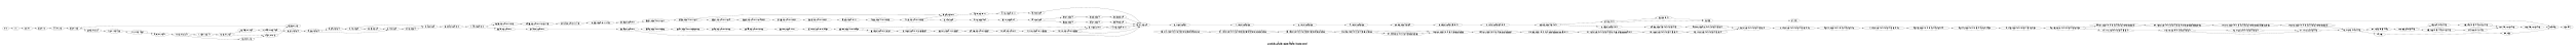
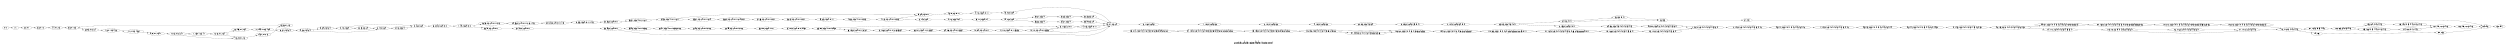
  digraph {
    label="Control-flow-graph for register allocator (function _strtoul)"
    rankdir=LR
    n1 [label="0, 0: "]
    n2 [label="1, 1: "]
    n3 [label="2, 2: 0 1 "]
    n4 [label="3, 3: 0 1 2 "]
    n5 [label="4, 4: 0 1 2 3 "]
    n6 [label="5, 5: 0 1 2 3 "]
    n7 [label="6, 203: 0 1 2 3 4 "]
    n8 [label="7, 8: 0 1 2 3 4 5 6 "]
    n9 [label="8, 11: 0 1 2 3 4 5 6 7 "]
    n10 [label="9, 12: 0 1 2 3 4 7 "]
    n11 [label="10, 13: 0 1 2 3 4 7 "]
    n12 [label="11, 15: 0 1 2 3 4 7 "]
    n13 [label="13, 20: 0 1 2 3 "]
    n14 [label="12, 16: 0 1 2 3 4 "]
    n15 [label="14, 31: 0 1 2 3 "]
    n16 [label="16, 198: 0 1 2 3 4 "]
    n17 [label="17, 199: 0 1 2 3 4 8 9 "]
    n18 [label="15, 33: 0 1 2 3 "]
    n19 [label="18, 37: 2 3 4 8 9 "]
    n20 [label="19, 38: 2 3 4 8 9 "]
    n21 [label="20, 39: 2 3 4 8 9 "]
    n22 [label="23, 44: 2 3 8 9 "]
    n23 [label="21, 40: 2 3 8 9 "]
    n24 [label="24, 46: 2 3 8 9 "]
    n25 [label="22, 43: 2 3 8 9 "]
    n26 [label="25, 48: 2 3 8 9 "]
    n27 [label="26, 204: 2 3 8 9 10 11 "]
    n28 [label="27, 49: 2 3 8 9 10 11 "]
    n29 [label="28, 52: 2 3 8 9 10 11 12 13 "]
    n30 [label="56, 91: 2 3 8 9 10 11 "]
-   n31 [label="29, 53: 2 3 8 9 10 11 12 13 14 15 "]
+   n31 [label="29, 53: 2 3 1 9 10 11 12 13 14 15"]
    n32 [label="57, 92: 2 3 8 9 10 11 "]
    n33 [label="30, 54: 2 3 8 9 10 11 14 15 "]
    n34 [label="31, 55: 2 3 8 9 10 11 14 15 "]
    n35 [label="32, 56: 2 3 8 9 10 11 "]
    n36 [label="33, 57: 2 3 8 9 10 11 16 17 "]
    n37 [label="34, 58: 2 3 8 9 10 11 16 17 "]
    n38 [label="35, 61: 2 3 8 9 10 11 18 19 "]
    n39 [label="42, 69: 2 3 10 11 "]
    n40 [label="36, 62: 2 3 8 9 10 11 18 19 20 21 "]
    n41 [label="43, 70: 2 3 10 11 "]
    n42 [label="37, 63: 2 3 8 9 10 11 20 21 "]
    n43 [label="38, 64: 2 3 8 9 10 11 20 21 "]
    n44 [label="39, 65: 2 3 8 9 10 11 "]
    n45 [label="40, 66: 2 3 8 9 10 11 22 23 "]
    n46 [label="41, 67: 2 3 8 9 10 11 22 23 "]
    n47 [label="46, 74: 2 3 8 9 "]
    n48 [label="47, 76: 2 3 8 9 24 "]
    n49 [label="44, 72: 2 3 8 9 10 11 "]
    n50 [label="45, 73: 2 3 8 9 "]
    n51 [label="75, 117: 2 3 8 9 "]
    n52 [label="76, 118: 2 3 8 9 37 "]
    n53 [label="48, 77: 2 3 8 9 24 "]
    n54 [label="49, 78: 2 3 8 9 "]
    n55 [label="50, 81: 2 3 8 9 "]
    n56 [label="53, 86: 2 3 8 9 "]
    n57 [label="51, 83: 2 3 8 9 "]
    n58 [label="54, 87: 2 3 8 9 "]
    n59 [label="52, 85: 2 3 8 9 "]
    n60 [label="55, 90: 2 3 8 9 "]
    n61 [label="58, 93: 2 3 8 9 10 11 "]
    n62 [label="59, 96: 2 3 8 9 10 11 25 26 "]
    n63 [label="60, 97: 2 3 8 9 10 11 25 26 27 28 "]
    n64 [label="61, 98: 2 3 8 9 10 11 27 28 "]
    n65 [label="62, 99: 2 3 8 9 10 11 27 28 "]
    n66 [label="63, 100: 2 3 8 9 10 11 "]
    n67 [label="64, 101: 2 3 8 9 10 11 29 30 "]
    n68 [label="65, 102: 2 3 8 9 10 11 29 30 "]
    n69 [label="66, 105: 2 3 8 9 10 11 31 32 "]
    n70 [label="73, 113: 2 3 10 11 "]
    n71 [label="67, 106: 2 3 8 9 10 11 31 32 33 34 "]
    n72 [label="74, 115: 2 3 8 9 10 11 "]
    n73 [label="68, 107: 2 3 8 9 10 11 33 34 "]
    n74 [label="69, 108: 2 3 8 9 10 11 33 34 "]
    n75 [label="70, 109: 2 3 8 9 10 11 "]
    n76 [label="71, 110: 2 3 8 9 10 11 35 36 "]
    n77 [label="72, 111: 2 3 8 9 10 11 35 36 "]
    n78 [label="77, 120: 2 3 8 9 37 38 "]
    n79 [label="78, 121: 2 3 8 9 37 38 "]
    n80 [label="79, 122: 2 3 8 9 37 38 "]
    n81 [label="80, 123: 2 3 8 9 37 39 "]
    n82 [label="81, 205: 2 3 8 9 37 39 40 41 "]
    n83 [label="82, 124: 2 3 8 9 37 39 40 41 "]
    n84 [label="83, 125: 2 3 8 9 37 40 41 "]
    n85 [label="84, 128: 40 41 "]
    n86 [label="88, 135: 2 3 8 9 37 40 41 "]
    n87 [label="85, 132: 40 41 "]
    n88 [label="86, 133: "]
    n89 [label="89, 136: 2 3 8 9 37 40 41 42 43 44 45 "]
    n90 [label="87, 134: "]
    n91 [label="129, 193: "]
    n92 [label="130, 194: "]
    n93 [label="90, 200: 2 3 8 9 37 40 41 42 43 44 45 46 47 "]
    n94 [label="91, 137: 2 3 37 40 41 42 43 44 45 46 47 "]
    n95 [label="92, 140: 2 3 37 40 41 42 43 44 45 46 47 48 "]
    n96 [label="93, 141: 2 3 37 40 41 42 43 44 45 46 47 48 "]
    n97 [label="94, 142: 2 3 37 40 41 42 43 44 45 46 47 48 "]
    n98 [label="95, 143: 2 3 37 40 41 42 43 44 45 46 47 49 "]
    n99 [label="96, 144: 2 3 37 40 41 42 43 44 45 46 47 49 50 "]
    n100 [label="97, 145: 2 3 37 40 41 42 43 44 45 46 47 50 "]
    n101 [label="98, 146: 2 3 37 40 41 42 43 44 45 46 47 50 "]
    n102 [label="99, 151: 2 3 37 40 41 42 43 44 45 46 47 50 51 52 53 54 "]
    n103 [label="114, 171: 2 3 40 41 42 43 44 45 46 47 "]
    n104 [label="100, 152: 2 3 37 40 41 42 43 44 45 46 47 50 51 52 53 54 55 56 57 58 "]
    n105 [label="115, 172: 2 3 40 41 42 43 24 45 46 47"]
    n106 [label="101, 212: 2 3 37 40 41 42 43 44 45 46 47 50 51 52 53 54 55 56 57 58 "]
    n107 [label="102, 213: 2 3 37 40 41 42 43 44 45 46 47 50 51 52 53 54 "]
    n108 [label="118, 178: 2 3 42 43 44 45 "]
    n109 [label="103, 214: 2 3 37 40 41 46 47 50 51 52 53 54 59 60 61 62 "]
    n110 [label="104, 154: 2 3 37 40 41 46 47 50 51 52 53 54 59 60 61 62 63 64 65 66 "]
    n111 [label="105, 155: 2 3 37 40 41 46 47 50 51 52 53 54 63 64 65 66 "]
    n112 [label="106, 156: 2 3 37 40 41 46 47 50 63 64 65 66 "]
    n113 [label="107, 159: 2 3 37 40 41 46 47 50 63 64 65 66 "]
    n114 [label="108, 160: 2 3 37 40 41 46 47 50 63 64 65 66 "]
    n115 [label="109, 161: 2 3 37 40 41 46 47 50 63 64 65 66 67 "]
    n116 [label="110, 163: 2 3 37 40 41 46 47 63 64 65 66 67 68 69 70 71 "]
    n117 [label="111, 164: 2 3 37 40 41 42 43 44 45 46 47 63 64 65 66 68 69 70 71 "]
    n118 [label="112, 168: 2 3 37 40 41 42 43 44 45 46 47 "]
    n119 [label="113, 170: 2 3 37 40 41 42 43 44 45 46 47 "]
    n120 [label="116, 176: 2 3 40 41 42 43 44 45 46 47 "]
    n121 [label="117, 177: 2 3 42 43 44 45 "]
    n122 [label="119, 182: "]
    n123 [label="121, 184: 3 42 43 44 45 "]
    n124 [label="120, 183: "]
    n125 [label="122, 185: 3 42 43 44 45 "]
    n126 [label="123, 186: 42 43 44 45 72 73 74 75 "]
    n127 [label="125, 189: 42 43 44 45 "]
    n128 [label="124, 188: 72 73 74 75 "]
    n129 [label="126, 190: 42 43 44 45 72 73 74 75 "]
    n130 [label="127, 191: 72 73 74 75 "]
    n131 [label="128, 192: 72 73 74 75 "]
    n1 -> n2
    n2 -> n3
    n3 -> n4
    n4 -> n5
    n5 -> n6
    n6 -> n7
    n7 -> n8
    n8 -> n9
    n9 -> n10
    n10 -> n11
    n11 -> n12
    n11 -> n13
    n12 -> n14
    n13 -> n15
-   n14 -> n15
+   n14 -> n13
    n14 -> n16
    n15 -> n18
    n16 -> n17
    n17 -> n19
    n18 -> n6
    n19 -> n20
    n20 -> n21
    n20 -> n22
    n21 -> n23
    n22 -> n24
    n23 -> n25
    n23 -> n26
    n24 -> n26
    n25 -> n22
    n26 -> n27
    n27 -> n28
    n28 -> n29
    n28 -> n30
    n29 -> n31
    n30 -> n32
    n31 -> n33
    n32 -> n61
    n33 -> n34
    n34 -> n35
    n35 -> n36
    n36 -> n37
    n37 -> n38
    n37 -> n39
    n38 -> n40
    n39 -> n41
    n40 -> n42
    n41 -> n49
    n42 -> n43
    n43 -> n44
    n44 -> n45
    n45 -> n46
    n46 -> n39
    n46 -> n47
    n47 -> n48
    n48 -> n53
    n49 -> n50
    n50 -> n51
    n51 -> n52
    n52 -> n78
    n53 -> n54
    n54 -> n55
    n54 -> n56
    n55 -> n57
    n56 -> n58
    n57 -> n59
    n58 -> n60
    n59 -> n51
    n60 -> n51
    n61 -> n51
    n61 -> n62
    n62 -> n63
    n63 -> n64
    n64 -> n65
    n65 -> n66
    n66 -> n67
    n67 -> n68
    n68 -> n69
    n68 -> n70
    n69 -> n71
    n70 -> n72
    n71 -> n73
    n72 -> n51
    n73 -> n74
    n74 -> n75
    n75 -> n76
    n76 -> n77
    n77 -> n51
    n77 -> n70
    n78 -> n79
    n79 -> n80
    n80 -> n81
    n81 -> n82
    n82 -> n83
    n83 -> n84
    n84 -> n85
    n84 -> n86
    n85 -> n87
    n85 -> n88
    n86 -> n89
    n87 -> n88
    n88 -> n90
    n89 -> n93
    n90 -> n91
    n91 -> n92
    n93 -> n94
    n94 -> n95
    n95 -> n96
    n96 -> n97
    n97 -> n98
    n98 -> n99
    n99 -> n100
    n100 -> n101
    n101 -> n102
    n101 -> n103
    n102 -> n104
    n103 -> n105
    n104 -> n106
    n105 -> n120
    n105 -> n121
    n106 -> n107
    n107 -> n108
    n108 -> n122
    n108 -> n123
    n109 -> n110
    n110 -> n111
    n111 -> n112
    n112 -> n113
    n112 -> n114
    n113 -> n114
    n114 -> n115
    n115 -> n116
    n116 -> n117
    n117 -> n118
    n118 -> n119
    n119 -> n94
    n120 -> n121
    n121 -> n108
    n122 -> n124
    n123 -> n125
    n124 -> n91
    n125 -> n126
    n125 -> n127
    n126 -> n128
    n127 -> n129
    n128 -> n130
    n129 -> n130
    n130 -> n131
    n131 -> n91
  }
